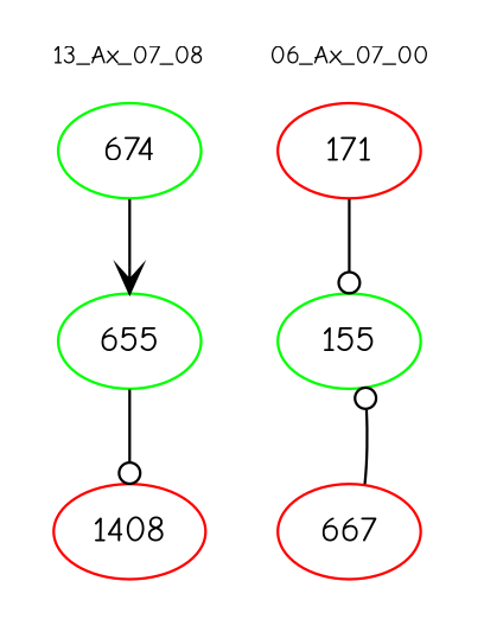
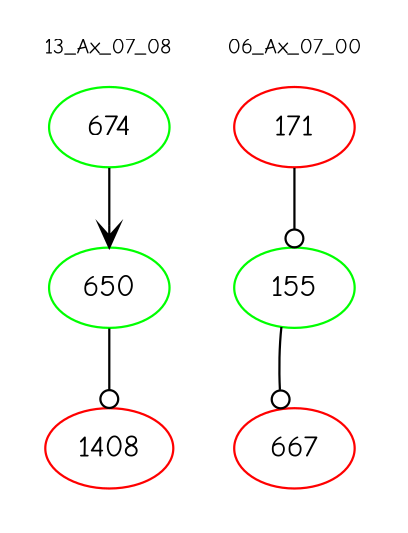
  digraph {
    fontname="Comic Neue"
    node [color=green fontname="Comic Neue"]
    edge [arrowhead=odot color=black fontname="Comic Neue"]
    n1 [label=674]
-   n2 [label=655]
+   n2 [label=650]
    n3 [color=red label=1408]
    n4 [color=red label=171]
    n5 [label=155]
    n6 [color=red label=667]
    subgraph cluster_1 {
      color=white
      fontsize=10
      label="13_Ax_07_08"
      n1
      n2
      n3
    }
    subgraph cluster_2 {
      color=white
      fontsize=10
      label="06_Ax_07_00"
      n4
      n5
      n6
    }
    n1 -> n2 [arrowhead=vee]
    n2 -> n3
    n4 -> n5
-   n6 -> n5
+   n5 -> n6
  }
